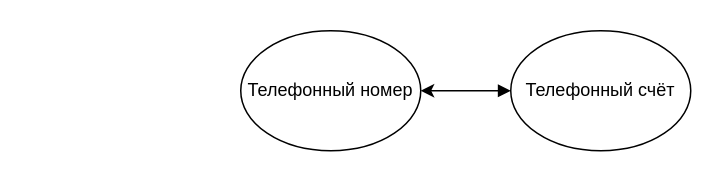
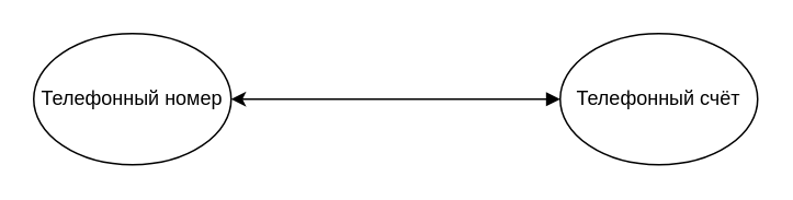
  <mxCell id="0" />
  <mxCell id="1" parent="0" />
- <mxCell id="2" value="Телефонный номер" style="ellipse;whiteSpace=wrap;html=1;" parent="1" vertex="1"><mxGeometry x="160" y="20" width="120" height="80" as="geometry" /></mxCell>
+ <mxCell id="2" value="Телефонный номер" style="ellipse;whiteSpace=wrap;html=1;" parent="1" vertex="1"><mxGeometry x="20" y="20" width="120" height="80" as="geometry" /></mxCell>
  <mxCell id="3" value="Телефонный счёт" style="ellipse;whiteSpace=wrap;html=1;" parent="1" vertex="1"><mxGeometry x="340" y="20" width="120" height="80" as="geometry" /></mxCell>
  <mxCell id="4" value="" style="endArrow=block;html=1;rounded=0;endFill=1;startArrow=classic;startFill=1;" parent="1" source="2" target="3" edge="1"><mxGeometry width="50" height="50" relative="1" as="geometry"><mxPoint x="410" y="270" as="sourcePoint" /><mxPoint x="410" y="110" as="targetPoint" /></mxGeometry></mxCell>
